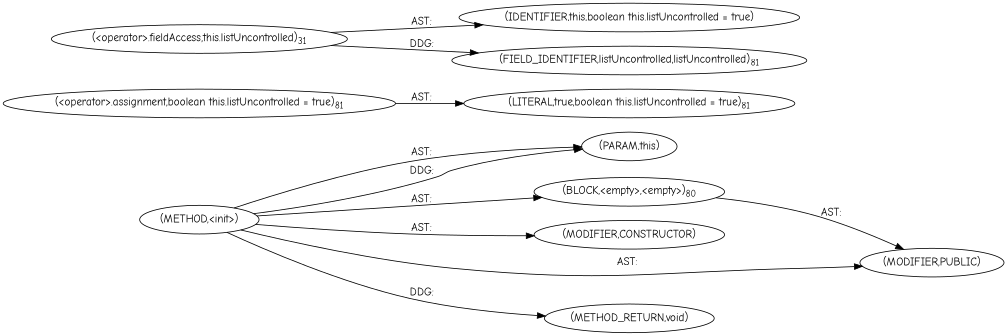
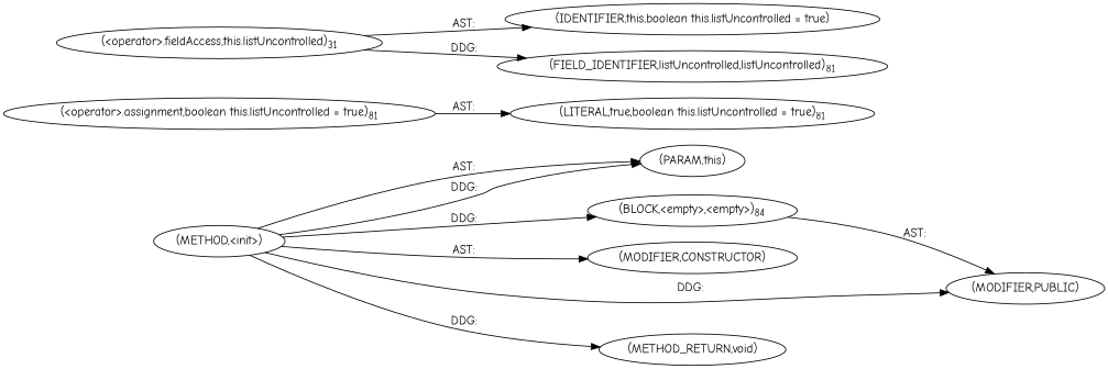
  digraph {
    fontname="Comic Neue"
    rankdir=LR
    node [fontname="Comic Neue"]
    edge [fontname="Comic Neue"]
    n1 [label=<(METHOD,&lt;init&gt;)>]
    n2 [label=<(PARAM,this)>]
-   n3 [label=<(BLOCK,&lt;empty&gt;,&lt;empty&gt;)<SUB>80</SUB>>]
+   n3 [label=<(BLOCK,&lt;empty&gt;,&lt;empty&gt;)<SUB>84</SUB>>]
    n4 [label=<(MODIFIER,CONSTRUCTOR)>]
    n5 [label=<(MODIFIER,PUBLIC)>]
    n6 [label=<(METHOD_RETURN,void)>]
    n7 [label=<(&lt;operator&gt;.assignment,boolean this.listUncontrolled = true)<SUB>81</SUB>>]
    n8 [label=<(LITERAL,true,boolean this.listUncontrolled = true)<SUB>81</SUB>>]
    n9 [label=<(&lt;operator&gt;.fieldAccess,this.listUncontrolled)<SUB>31</SUB>>]
    n10 [label=<(IDENTIFIER,this,boolean this.listUncontrolled = true)>]
    n11 [label=<(FIELD_IDENTIFIER,listUncontrolled,listUncontrolled)<SUB>81</SUB>>]
    n1 -> n2 [label="AST: "]
    n1 -> n2 [label="DDG: "]
-   n1 -> n3 [label="AST: "]
+   n1 -> n3 [label="DDG: "]
    n1 -> n4 [label="AST: "]
-   n1 -> n5 [label="AST: "]
+   n1 -> n5 [label="DDG: "]
    n1 -> n6 [label="DDG: "]
    n3 -> n5 [label="AST: "]
    n7 -> n8 [label="AST: "]
    n9 -> n10 [label="AST: "]
    n9 -> n11 [label="DDG: "]
  }
